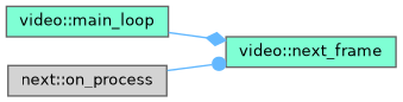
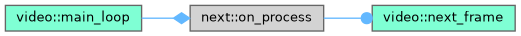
  digraph {
    rankdir=LR
    node [color=grey40 fillcolor=aquamarine fontname=Helvetica fontsize=10 shape=box style=filled]
    edge [color=steelblue1 fontname=Helvetica fontsize=10 labelfontname=Helvetica labelfontsize=10 style=solid]
    n1 [color=gray40 fontcolor=black height=0.2 label="video::main_loop" width=0.4]
    n2 [fillcolor=lightgrey height=0.2 label="next::on_process" width=0.4]
    n3 [height=0.2 label="video::next_frame" width=0.4]
-   n1 -> n3 [arrowhead=diamond]
+   n1 -> n2 [arrowhead=diamond]
    n2 -> n3 [arrowhead=dot]
  }
